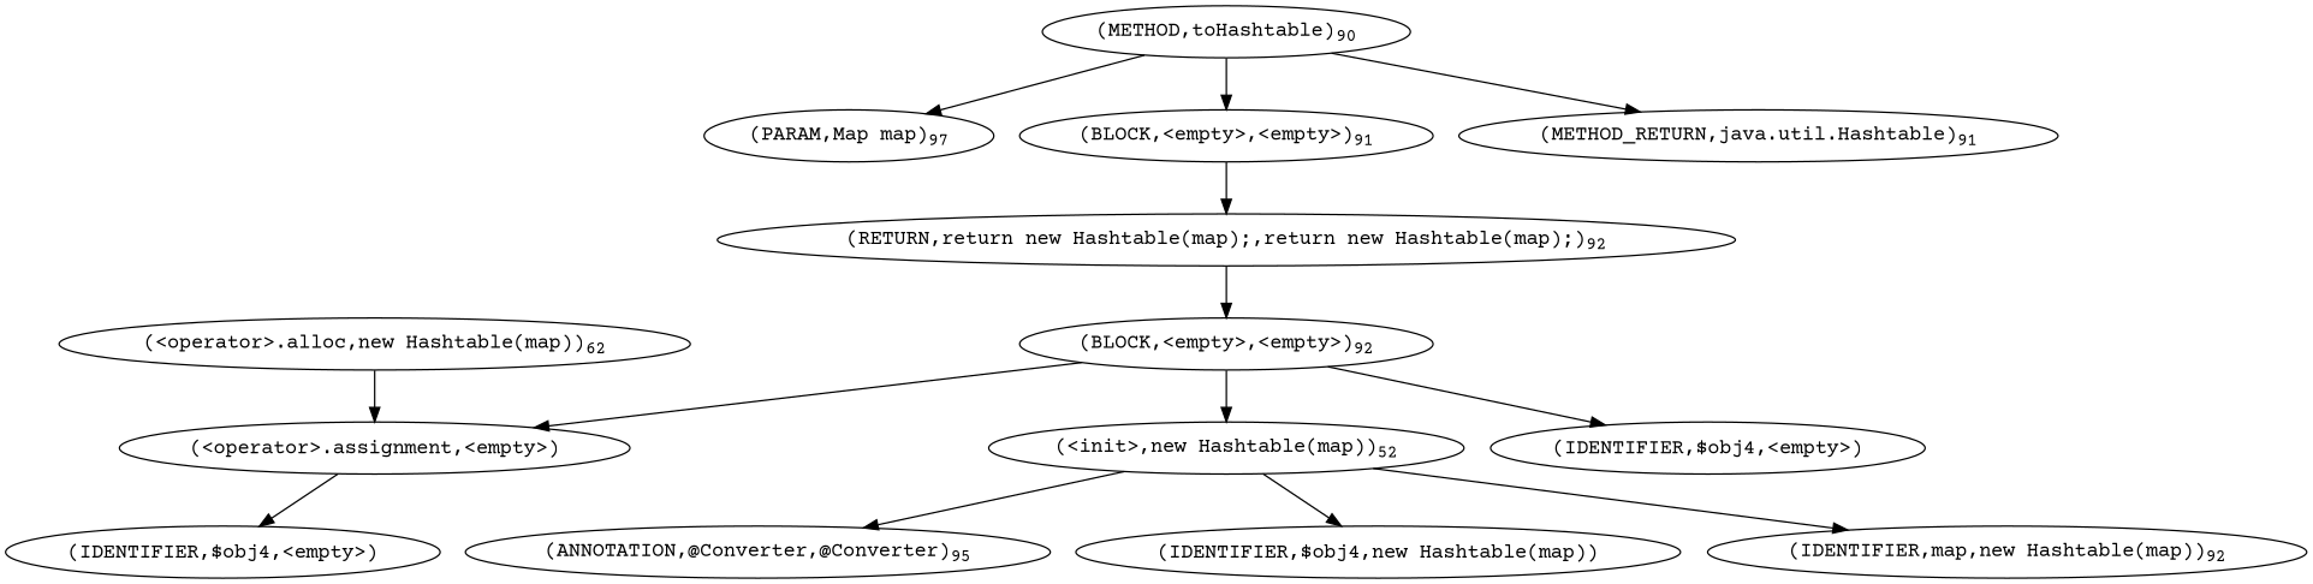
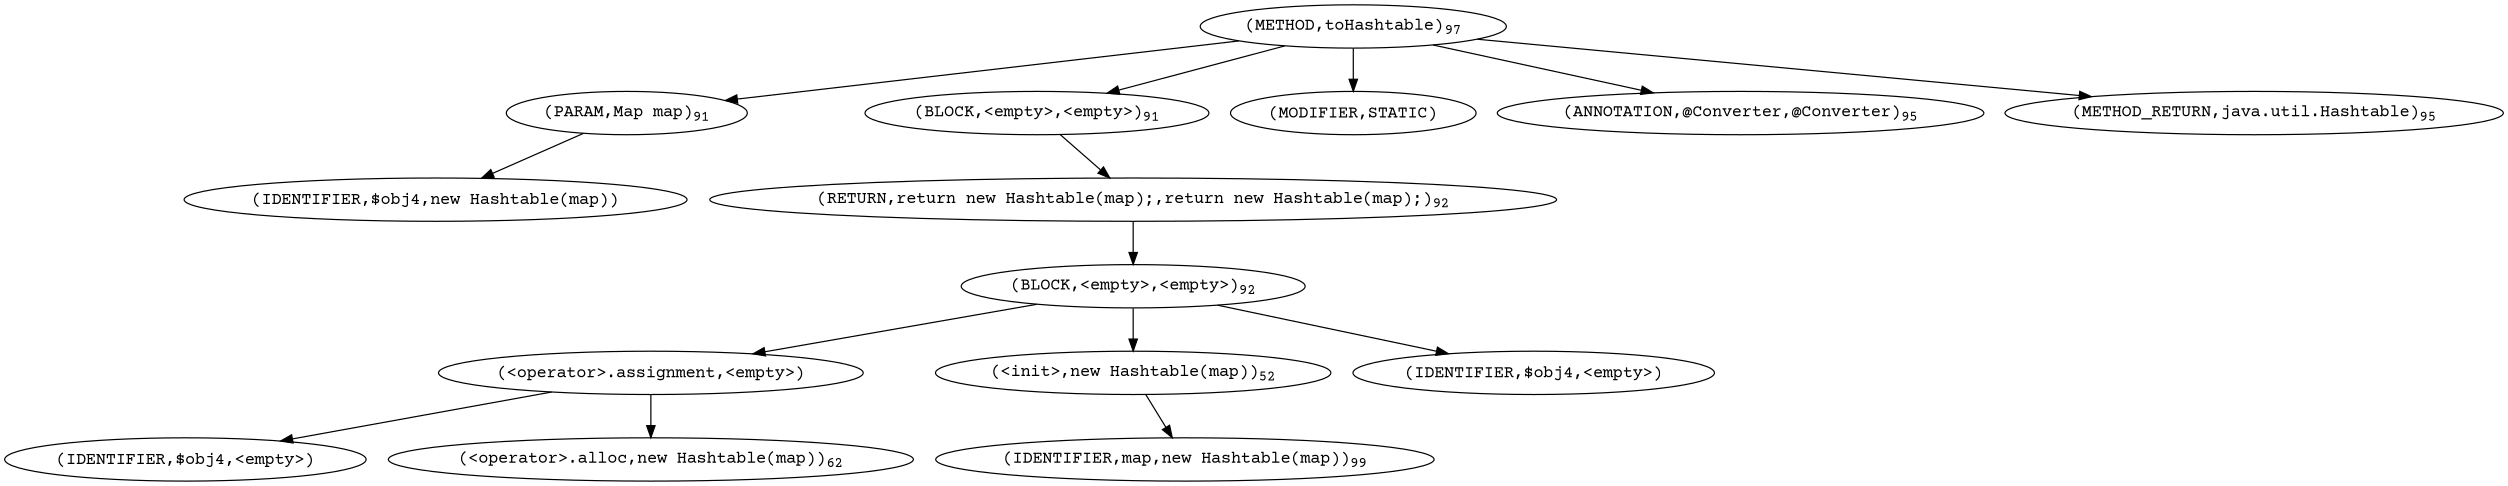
  digraph {
    fontname="Courier Prime"
    node [fontname="Courier Prime"]
    edge [fontname="Courier Prime"]
-   n1 [label=<(METHOD,toHashtable)<SUB>90</SUB>>]
-   n2 [label=<(PARAM,Map map)<SUB>97</SUB>>]
+   n1 [label=<(METHOD,toHashtable)<SUB>97</SUB>>]
+   n2 [label=<(PARAM,Map map)<SUB>91</SUB>>]
    n3 [label=<(BLOCK,&lt;empty&gt;,&lt;empty&gt;)<SUB>91</SUB>>]
+   n4 [label=<(MODIFIER,STATIC)>]
    n5 [label=<(ANNOTATION,@Converter,@Converter)<SUB>95</SUB>>]
-   n6 [label=<(METHOD_RETURN,java.util.Hashtable)<SUB>91</SUB>>]
+   n6 [label=<(METHOD_RETURN,java.util.Hashtable)<SUB>95</SUB>>]
    n7 [label=<(RETURN,return new Hashtable(map);,return new Hashtable(map);)<SUB>92</SUB>>]
    n8 [label=<(BLOCK,&lt;empty&gt;,&lt;empty&gt;)<SUB>92</SUB>>]
    n9 [label=<(&lt;operator&gt;.assignment,&lt;empty&gt;)>]
    n10 [label=<(&lt;init&gt;,new Hashtable(map))<SUB>52</SUB>>]
    n11 [label=<(IDENTIFIER,$obj4,&lt;empty&gt;)>]
    n12 [label=<(IDENTIFIER,$obj4,&lt;empty&gt;)>]
    n13 [label=<(&lt;operator&gt;.alloc,new Hashtable(map))<SUB>62</SUB>>]
    n14 [label=<(IDENTIFIER,$obj4,new Hashtable(map))>]
-   n15 [label=<(IDENTIFIER,map,new Hashtable(map))<SUB>92</SUB>>]
+   n15 [label=<(IDENTIFIER,map,new Hashtable(map))<SUB>99</SUB>>]
    n1 -> n2
    n1 -> n3
-   n10 -> n5
+   n1 -> n4
+   n1 -> n5
    n1 -> n6
    n3 -> n7
    n7 -> n8
    n8 -> n9
    n8 -> n10
    n8 -> n11
    n9 -> n12
-   n13 -> n9
-   n10 -> n14
+   n9 -> n13
+   n2 -> n14
    n10 -> n15
  }
